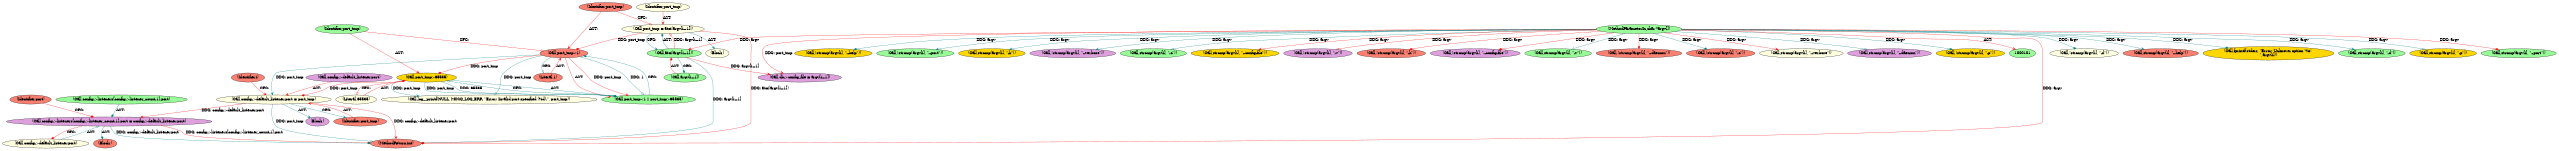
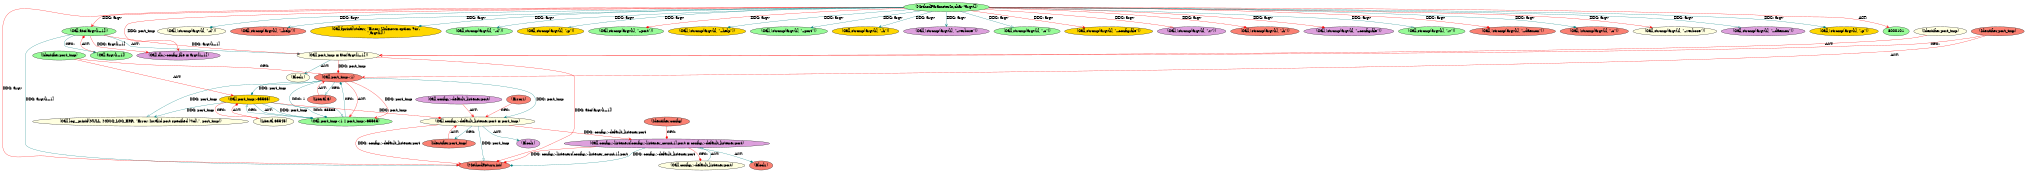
  digraph {
    node [fillcolor=salmon style=filled]
    edge [arrowhead=vee color=teal]
    n1 [fillcolor=plum label="(Call,config->listeners[config->listener_count-1].port = config->default_listener.port)"]
    n2 [label="(MethodReturn,int)"]
    n3 [fillcolor=lightyellow label="(Call,config->default_listener.port)"]
    n4 [label="(Block,)"]
    n5 [fillcolor=lightyellow label="(Call,config->default_listener.port = port_tmp)"]
    n6 [fillcolor=plum label="(Block,)"]
    n7 [label="(Identifier,port_tmp)"]
    n8 [label="(Call,port_tmp<1)"]
    n9 [fillcolor=gold label="(Call,port_tmp>65535)"]
    n10 [fillcolor=palegreen label="(Call,port_tmp<1 || port_tmp>65535)"]
    n11 [fillcolor=lightyellow label="(Call,log__printf(NULL, MOSQ_LOG_ERR, \"Error: Invalid port specified (%d).\", port_tmp))"]
-   n12 [label="(Literal,1)"]
-   n13 [fillcolor=lightyellow label="(Literal,65535)"]
+   n12 [label="(Literal,6)"]
+   n13 [fillcolor=lightyellow label="(Literal,65545)"]
    n14 [fillcolor=lightyellow label="(Call,port_tmp = atoi(argv[i+1]))"]
    n15 [fillcolor=palegreen label="(Call,atoi(argv[i+1]))"]
    n16 [fillcolor=lightyellow label="(Block,)"]
    n17 [fillcolor=plum label="(Call,db->config_file = argv[i+1])"]
    n18 [fillcolor=palegreen label="(Call,argv[i+1])"]
    n19 [fillcolor=palegreen label="(MethodParameterIn,char *argv[])"]
    n20 [fillcolor=lightyellow label="(Call,!strcmp(argv[i], \"-d\"))"]
    n21 [label="(Call,strcmp(argv[i], \"--help\"))"]
    n22 [fillcolor=gold label="(Call,fprintf(stderr, \"Error: Unknown option '%s'.\n\",argv[i]))"]
    n23 [fillcolor=palegreen label="(Call,strcmp(argv[i], \"-d\"))"]
    n24 [fillcolor=gold label="(Call,strcmp(argv[i], \"-p\"))"]
    n25 [fillcolor=palegreen label="(Call,strcmp(argv[i], \"--port\"))"]
    n26 [fillcolor=gold label="(Call,!strcmp(argv[i], \"--help\"))"]
    n27 [fillcolor=palegreen label="(Call,!strcmp(argv[i], \"--port\"))"]
    n28 [fillcolor=gold label="(Call,strcmp(argv[i], \"-h\"))"]
    n29 [fillcolor=plum label="(Call,!strcmp(argv[i], \"--verbose\"))"]
    n30 [fillcolor=palegreen label="(Call,strcmp(argv[i], \"-c\"))"]
    n31 [fillcolor=gold label="(Call,strcmp(argv[i], \"--config-file\"))"]
    n32 [fillcolor=plum label="(Call,!strcmp(argv[i], \"-v\"))"]
    n33 [label="(Call,!strcmp(argv[i], \"-h\"))"]
    n34 [fillcolor=plum label="(Call,!strcmp(argv[i], \"--config-file\"))"]
    n35 [fillcolor=palegreen label="(Call,strcmp(argv[i], \"-v\"))"]
    n36 [label="(Call,!strcmp(argv[i], \"--daemon\"))"]
    n37 [label="(Call,!strcmp(argv[i], \"-c\"))"]
    n38 [fillcolor=lightyellow label="(Call,strcmp(argv[i], \"--verbose\"))"]
    n39 [fillcolor=plum label="(Call,strcmp(argv[i], \"--daemon\"))"]
    n40 [fillcolor=gold label="(Call,!strcmp(argv[i], \"-p\"))"]
-   1000101 [fillcolor=palegreen]
+   1000101 [fillcolor=palegreen label=8000101]
    n42 [label="(Identifier,port_tmp)"]
    n43 [fillcolor=palegreen label="(Identifier,port_tmp)"]
-   n44 [label="(Identifier,port)"]
+   n44 [label="(Identifier,config)"]
    n45 [fillcolor=plum label="(Call,config->default_listener.port)"]
-   n46 [fillcolor=palegreen label="(Call,config->listeners[config->listener_count-1].port)"]
    n47 [fillcolor=lightyellow label="(Identifier,port_tmp)"]
-   n48 [label="(Identifier,i)"]
+   n48 [label="(Error,i)"]
    n1 -> n2 [arrowhead=diamond color=red label="DDG: config->listeners[config->listener_count-1].port"]
    n1 -> n2 [arrowhead=diamond label="DDG: config->default_listener.port"]
    n1 -> n3 [arrowhead=diamond color=red label="CFG: "]
    n1 -> n4 [arrowhead=diamond label="AST: "]
    n3 -> n1 [arrowhead=onormal label="AST: "]
    n5 -> n1 [color=red label="DDG: config->default_listener.port"]
    n5 -> n2 [arrowhead=onormal label="DDG: port_tmp"]
    n5 -> n2 [color=red label="DDG: config->default_listener.port"]
    n5 -> n6 [label="AST: "]
    n5 -> n7 [label="CFG: "]
    n7 -> n5 [color=red label="AST: "]
    n8 -> n5 [label="DDG: port_tmp"]
-   n8 -> n9 [arrowhead=diamond color=red label="DDG: port_tmp"]
+   n8 -> n9 [arrowhead=diamond label="DDG: port_tmp"]
    n8 -> n10 [color=red label="AST: "]
    n8 -> n10 [color=red label="DDG: port_tmp"]
    n8 -> n10 [arrowhead=onormal label="DDG: 1"]
    n8 -> n11 [arrowhead=onormal label="DDG: port_tmp"]
    n8 -> n12 [arrowhead=onormal label="CFG: "]
    n9 -> n5 [arrowhead=diamond color=red label="DDG: port_tmp"]
    n9 -> n10 [arrowhead=diamond label="AST: "]
    n9 -> n10 [arrowhead=onormal label="DDG: port_tmp"]
    n9 -> n10 [arrowhead=diamond label="DDG: 65535"]
    n9 -> n11 [label="DDG: port_tmp"]
    n9 -> n13 [arrowhead=onormal color=red label="CFG: "]
    n10 -> n8 [arrowhead=diamond label="CFG: "]
    n10 -> n9 [arrowhead=onormal label="CFG: "]
    n12 -> n8 [color=red label="AST: "]
    n13 -> n9 [arrowhead=diamond color=red label="AST: "]
    n14 -> n2 [arrowhead=diamond color=red label="DDG: atoi(argv[i+1])"]
    n14 -> n8 [arrowhead=diamond color=red label="DDG: port_tmp"]
-   n14 -> n15 [label="CFG: "]
    n14 -> n16 [label="AST: "]
    n15 -> n2 [arrowhead=onormal label="DDG: argv[i+1]"]
    n15 -> n14 [arrowhead=diamond label="AST: "]
    n15 -> n14 [arrowhead=onormal color=red label="DDG: argv[i+1]"]
    n15 -> n17 [color=red label="DDG: argv[i+1]"]
    n15 -> n18 [arrowhead=diamond label="CFG: "]
    n18 -> n15 [arrowhead=diamond color=red label="AST: "]
    n19 -> n2 [arrowhead=diamond color=red label="DDG: argv"]
    n19 -> n15 [color=red label="DDG: argv"]
    n19 -> n17 [color=red label="DDG: port_tmp"]
    n19 -> n20 [arrowhead=diamond label="DDG: argv"]
    n19 -> n21 [label="DDG: argv"]
    n19 -> n22 [arrowhead=diamond label="DDG: argv"]
    n19 -> n23 [label="DDG: argv"]
    n19 -> n24 [arrowhead=onormal label="DDG: argv"]
    n19 -> n25 [arrowhead=diamond color=red label="DDG: argv"]
    n19 -> n26 [arrowhead=diamond label="DDG: argv"]
    n19 -> n27 [label="DDG: argv"]
    n19 -> n28 [label="DDG: argv"]
    n19 -> n29 [label="DDG: argv"]
    n19 -> n30 [arrowhead=onormal label="DDG: argv"]
    n19 -> n31 [color=red label="DDG: argv"]
    n19 -> n32 [arrowhead=onormal color=red label="DDG: argv"]
    n19 -> n33 [arrowhead=diamond color=red label="DDG: argv"]
    n19 -> n34 [arrowhead=diamond color=red label="DDG: argv"]
    n19 -> n35 [arrowhead=onormal label="DDG: argv"]
    n19 -> n36 [arrowhead=diamond color=red label="DDG: argv"]
    n19 -> n37 [arrowhead=diamond label="DDG: argv"]
    n19 -> n38 [color=red label="DDG: argv"]
    n19 -> n39 [arrowhead=onormal label="DDG: argv"]
    n19 -> n40 [arrowhead=diamond label="DDG: argv"]
    n19 -> 1000101 [color=red label="AST: "]
    n42 -> n8 [color=red label="AST: "]
    n42 -> n14 [arrowhead=onormal color=red label="CFG: "]
    n43 -> n8 [arrowhead=onormal color=red label="CFG: "]
    n43 -> n9 [color=red label="AST: "]
    n44 -> n1 [arrowhead=diamond color=red label="CFG: "]
    n45 -> n5 [color=red label="AST: "]
-   n46 -> n1 [arrowhead=diamond label="AST: "]
    n47 -> n14 [color=red label="AST: "]
    n48 -> n5 [color=red label="CFG: "]
  }
